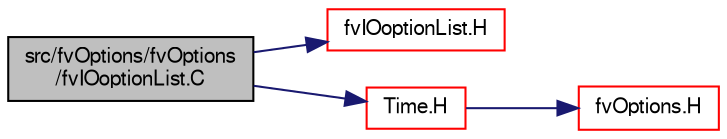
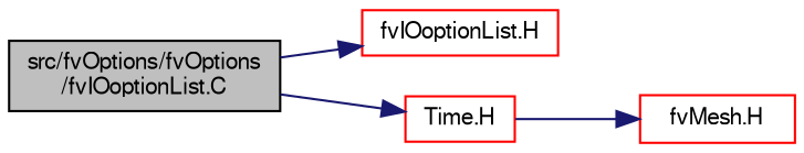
  digraph {
    rankdir=LR
    node [color=red fontname=FreeSans fontsize=10 shape=record]
    edge [color=midnightblue fontname=FreeSans fontsize=10 labelfontname=FreeSans labelfontsize=10 style=solid]
    n1 [color=black fillcolor=grey75 fontcolor=black height=0.2 label="src/fvOptions/fvOptions\l/fvIOoptionList.C" style=filled width=0.4]
    n2 [height=0.2 label="fvIOoptionList.H" width=0.4]
    n3 [height=0.2 label="Time.H" width=0.4]
-   n4 [height=0.2 label="fvOptions.H" width=0.4]
+   n4 [height=0.2 label="fvMesh.H" width=0.4]
    n1 -> n2
    n1 -> n3
    n3 -> n4
  }
